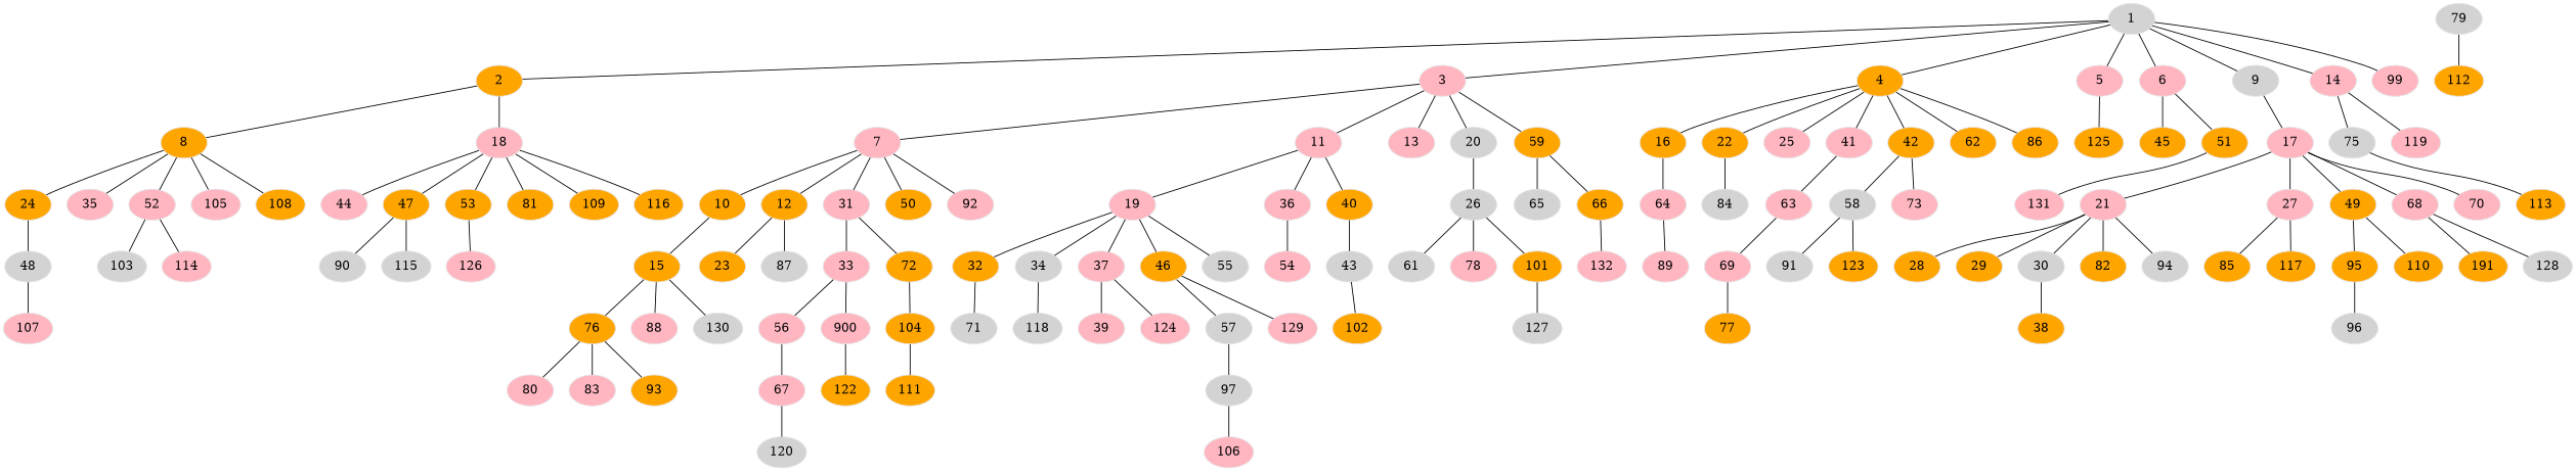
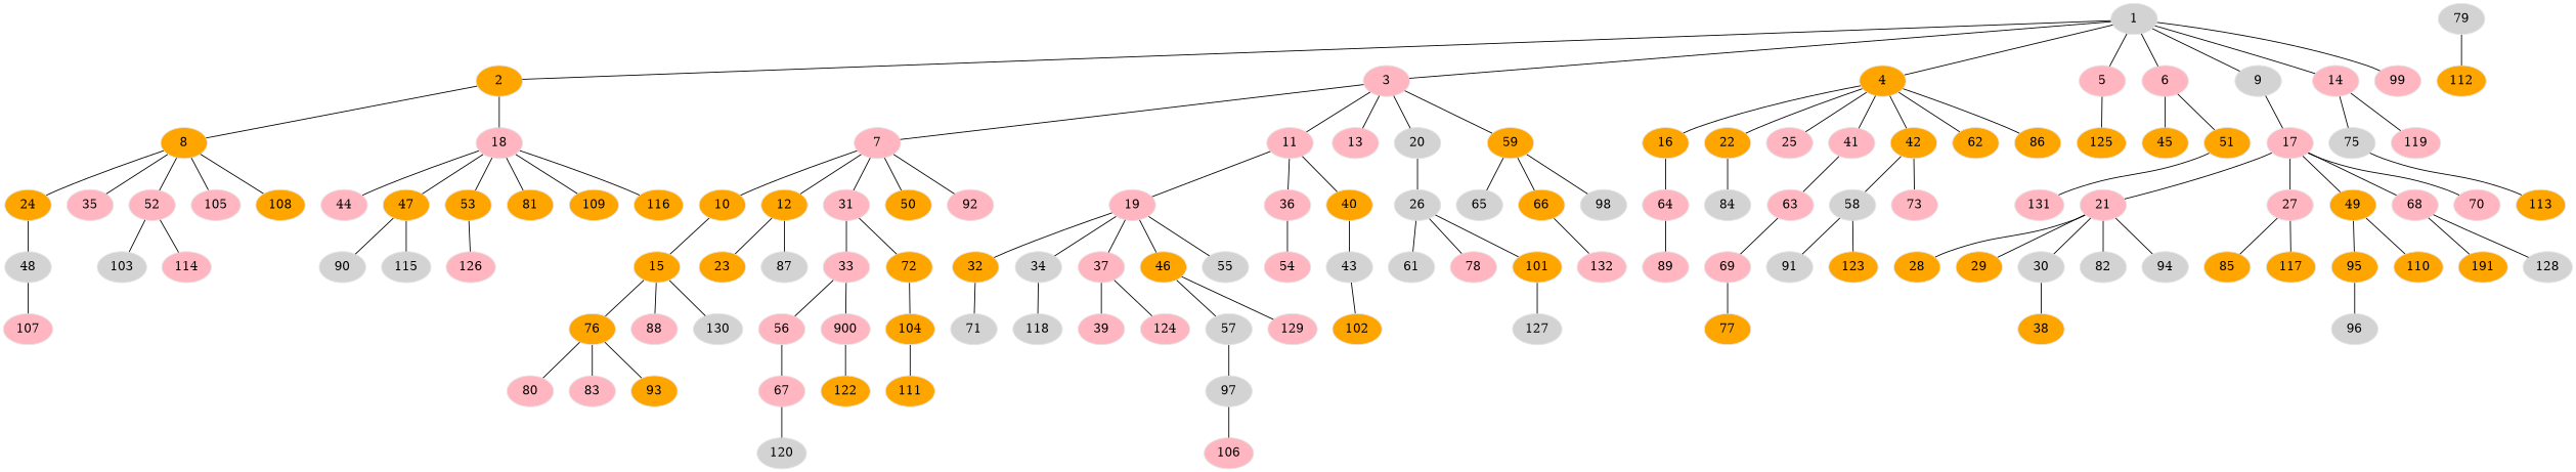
  graph {
    node [color=gray90 fillcolor=orange style=filled]
    1 [fillcolor=lightgrey]
    2
    3 [fillcolor=lightpink]
    4
    5 [fillcolor=lightpink]
    6 [fillcolor=lightpink]
    9 [fillcolor=lightgrey]
    14 [fillcolor=lightpink]
    99 [fillcolor=lightpink]
    8
    18 [fillcolor=lightpink]
    7 [fillcolor=lightpink]
    11 [fillcolor=lightpink]
    13 [fillcolor=lightpink]
    20 [fillcolor=lightgrey]
    59
    16
    22
    25 [fillcolor=lightpink]
    41 [fillcolor=lightpink]
    42
    62
    86
    125
    45
    51
    17 [fillcolor=lightpink]
    75 [fillcolor=lightgrey]
    119 [fillcolor=lightpink]
    24
    35 [fillcolor=lightpink]
    52 [fillcolor=lightpink]
    105 [fillcolor=lightpink]
    108
    44 [fillcolor=lightpink]
    47
    53
    81
    109
    116
    10
    12
    31 [fillcolor=lightpink]
    50
    92 [fillcolor=lightpink]
    19 [fillcolor=lightpink]
    36 [fillcolor=lightpink]
    40
    26 [fillcolor=lightgrey]
    65 [fillcolor=lightgrey]
    66
+   98 [fillcolor=lightgrey]
    64 [fillcolor=lightpink]
    84 [fillcolor=lightgrey]
    63 [fillcolor=lightpink]
    58 [fillcolor=lightgrey]
    73 [fillcolor=lightpink]
    131 [fillcolor=lightpink]
    15
    23
    87 [fillcolor=lightgrey]
    33 [fillcolor=lightpink]
    72
    48 [fillcolor=lightgrey]
    103 [fillcolor=lightgrey]
    114 [fillcolor=lightpink]
    21 [fillcolor=lightpink]
    27 [fillcolor=lightpink]
    49
    68 [fillcolor=lightpink]
    70 [fillcolor=lightpink]
    76
    88 [fillcolor=lightpink]
    130 [fillcolor=lightgrey]
    32
    34 [fillcolor=lightgrey]
    37 [fillcolor=lightpink]
    46
    55 [fillcolor=lightgrey]
    54 [fillcolor=lightpink]
    43 [fillcolor=lightgrey]
    113
    80 [fillcolor=lightpink]
    83 [fillcolor=lightpink]
    93
    89 [fillcolor=lightpink]
    28
    29
    30 [fillcolor=lightgrey]
-   82
+   82 [fillcolor=lightgrey]
    94 [fillcolor=lightgrey]
    85
    117
    95
    110
    n96 [label=191]
    128 [fillcolor=lightgrey]
    90 [fillcolor=lightgrey]
    115 [fillcolor=lightgrey]
    126 [fillcolor=lightpink]
    71 [fillcolor=lightgrey]
    118 [fillcolor=lightgrey]
    39 [fillcolor=lightpink]
    124 [fillcolor=lightpink]
    57 [fillcolor=lightgrey]
    129 [fillcolor=lightpink]
    61 [fillcolor=lightgrey]
    78 [fillcolor=lightpink]
    101
    38
    107 [fillcolor=lightpink]
    127 [fillcolor=lightgrey]
    56 [fillcolor=lightpink]
    n114 [fillcolor=lightpink label=900]
    104
    67 [fillcolor=lightpink]
    122
    102
    69 [fillcolor=lightpink]
    91 [fillcolor=lightgrey]
    123
    97 [fillcolor=lightgrey]
    96 [fillcolor=lightgrey]
    120 [fillcolor=lightgrey]
    106 [fillcolor=lightpink]
    132 [fillcolor=lightpink]
    79 [fillcolor=lightgrey]
    112
    77
    111
    1 -- 2
    1 -- 3
    1 -- 4
    1 -- 5
    1 -- 6
    1 -- 9
    1 -- 14
    1 -- 99
    2 -- 8
    2 -- 18
    3 -- 7
    3 -- 11
    3 -- 13
    3 -- 20
    3 -- 59
    4 -- 16
    4 -- 22
    4 -- 25
    4 -- 41
    4 -- 42
    4 -- 62
    4 -- 86
    5 -- 125
    6 -- 45
    6 -- 51
    9 -- 17
    14 -- 75
    14 -- 119
    8 -- 24
    8 -- 35
    8 -- 52
    8 -- 105
    8 -- 108
    18 -- 44
    18 -- 47
    18 -- 53
    18 -- 81
    18 -- 109
    18 -- 116
    7 -- 10
    7 -- 12
    7 -- 31
    7 -- 50
    7 -- 92
    11 -- 19
    11 -- 36
    11 -- 40
    20 -- 26
    59 -- 65
    59 -- 66
+   59 -- 98
    16 -- 64
    22 -- 84
    41 -- 63
    42 -- 58
    42 -- 73
    51 -- 131
    17 -- 21
    17 -- 27
    17 -- 49
    17 -- 68
    17 -- 70
    75 -- 113
    24 -- 48
    52 -- 103
    52 -- 114
    47 -- 90
    47 -- 115
    53 -- 126
    10 -- 15
    12 -- 23
    12 -- 87
    31 -- 33
    31 -- 72
    19 -- 32
    19 -- 34
    19 -- 37
    19 -- 46
    19 -- 55
    36 -- 54
    40 -- 43
    26 -- 61
    26 -- 78
    26 -- 101
    66 -- 132
    64 -- 89
    63 -- 69
    58 -- 91
    58 -- 123
    15 -- 76
    15 -- 88
    15 -- 130
    33 -- 56
    33 -- n114
    72 -- 104
    48 -- 107
    21 -- 28
    21 -- 29
    21 -- 30
    21 -- 82
    21 -- 94
    27 -- 85
    27 -- 117
    49 -- 95
    49 -- 110
    68 -- n96
    68 -- 128
    76 -- 80
    76 -- 83
    76 -- 93
    32 -- 71
    34 -- 118
    37 -- 39
    37 -- 124
    46 -- 57
    46 -- 129
    43 -- 102
    30 -- 38
    95 -- 96
    57 -- 97
    101 -- 127
    56 -- 67
    n114 -- 122
    104 -- 111
    67 -- 120
    69 -- 77
    97 -- 106
    79 -- 112
  }
